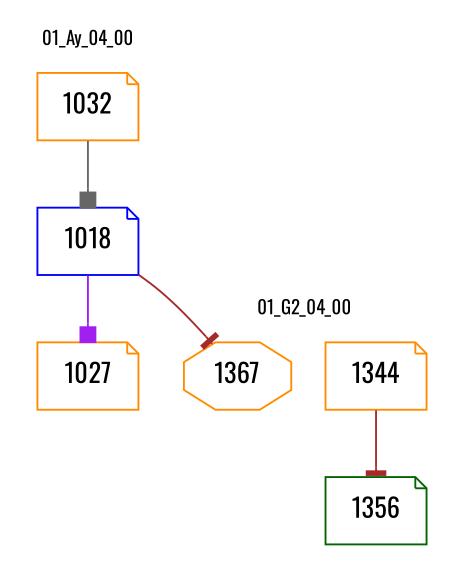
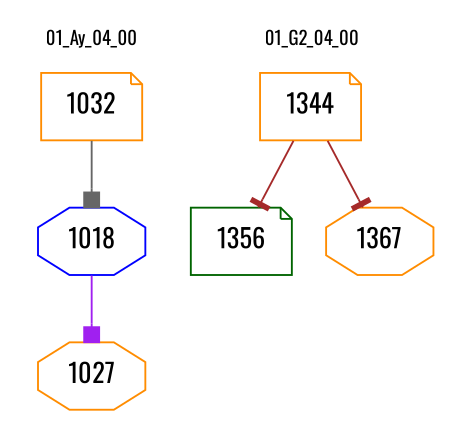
  digraph {
    fontname=Oswald
    node [color=darkorange fontname=Oswald shape=note]
    edge [arrowhead=box color=brown fontname=Oswald]
-   n1 [color=blue label=1018]
-   n2 [label=1027]
+   n1 [color=blue label=1018 shape=octagon]
+   n2 [label=1027 shape=octagon]
    n3 [label=1032]
    n4 [label=1344]
    n5 [color=darkgreen label=1356]
    n6 [label=1367 shape=octagon]
    subgraph cluster_1 {
      color=white
      fontsize=10
      label="01_Ay_04_00"
      n1
      n2
      n3
    }
    subgraph cluster_2 {
      color=white
      fontsize=10
      label="01_G2_04_00"
      n4
      n5
      n6
    }
    n1 -> n2 [color=purple]
    n3 -> n1 [color=gray40]
    n4 -> n5 [arrowhead=tee]
-   n1 -> n6 [arrowhead=tee]
+   n4 -> n6 [arrowhead=tee]
  }
